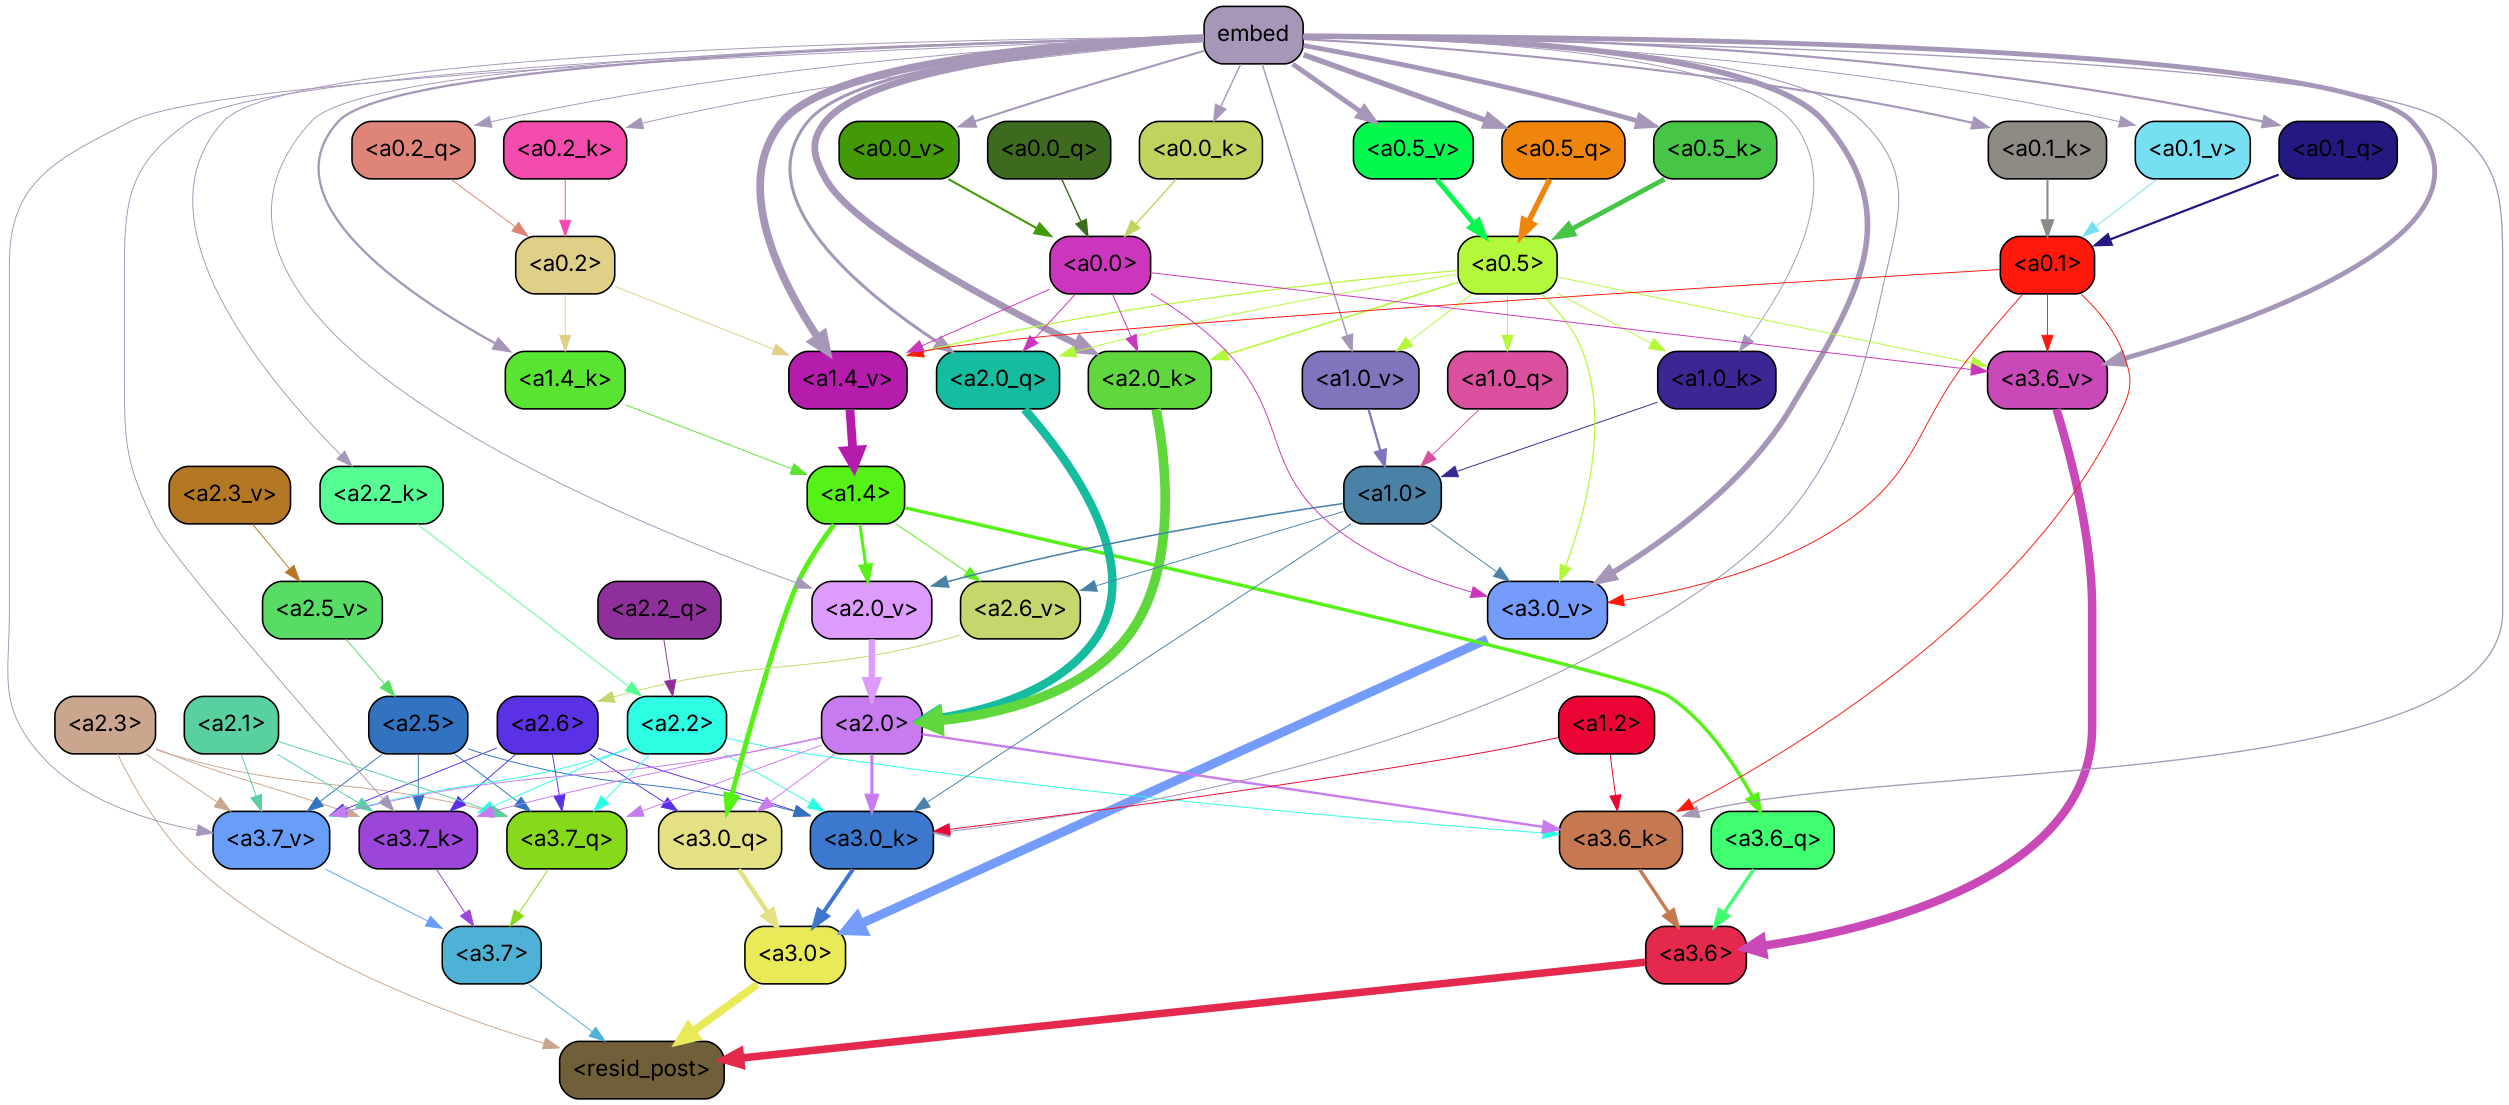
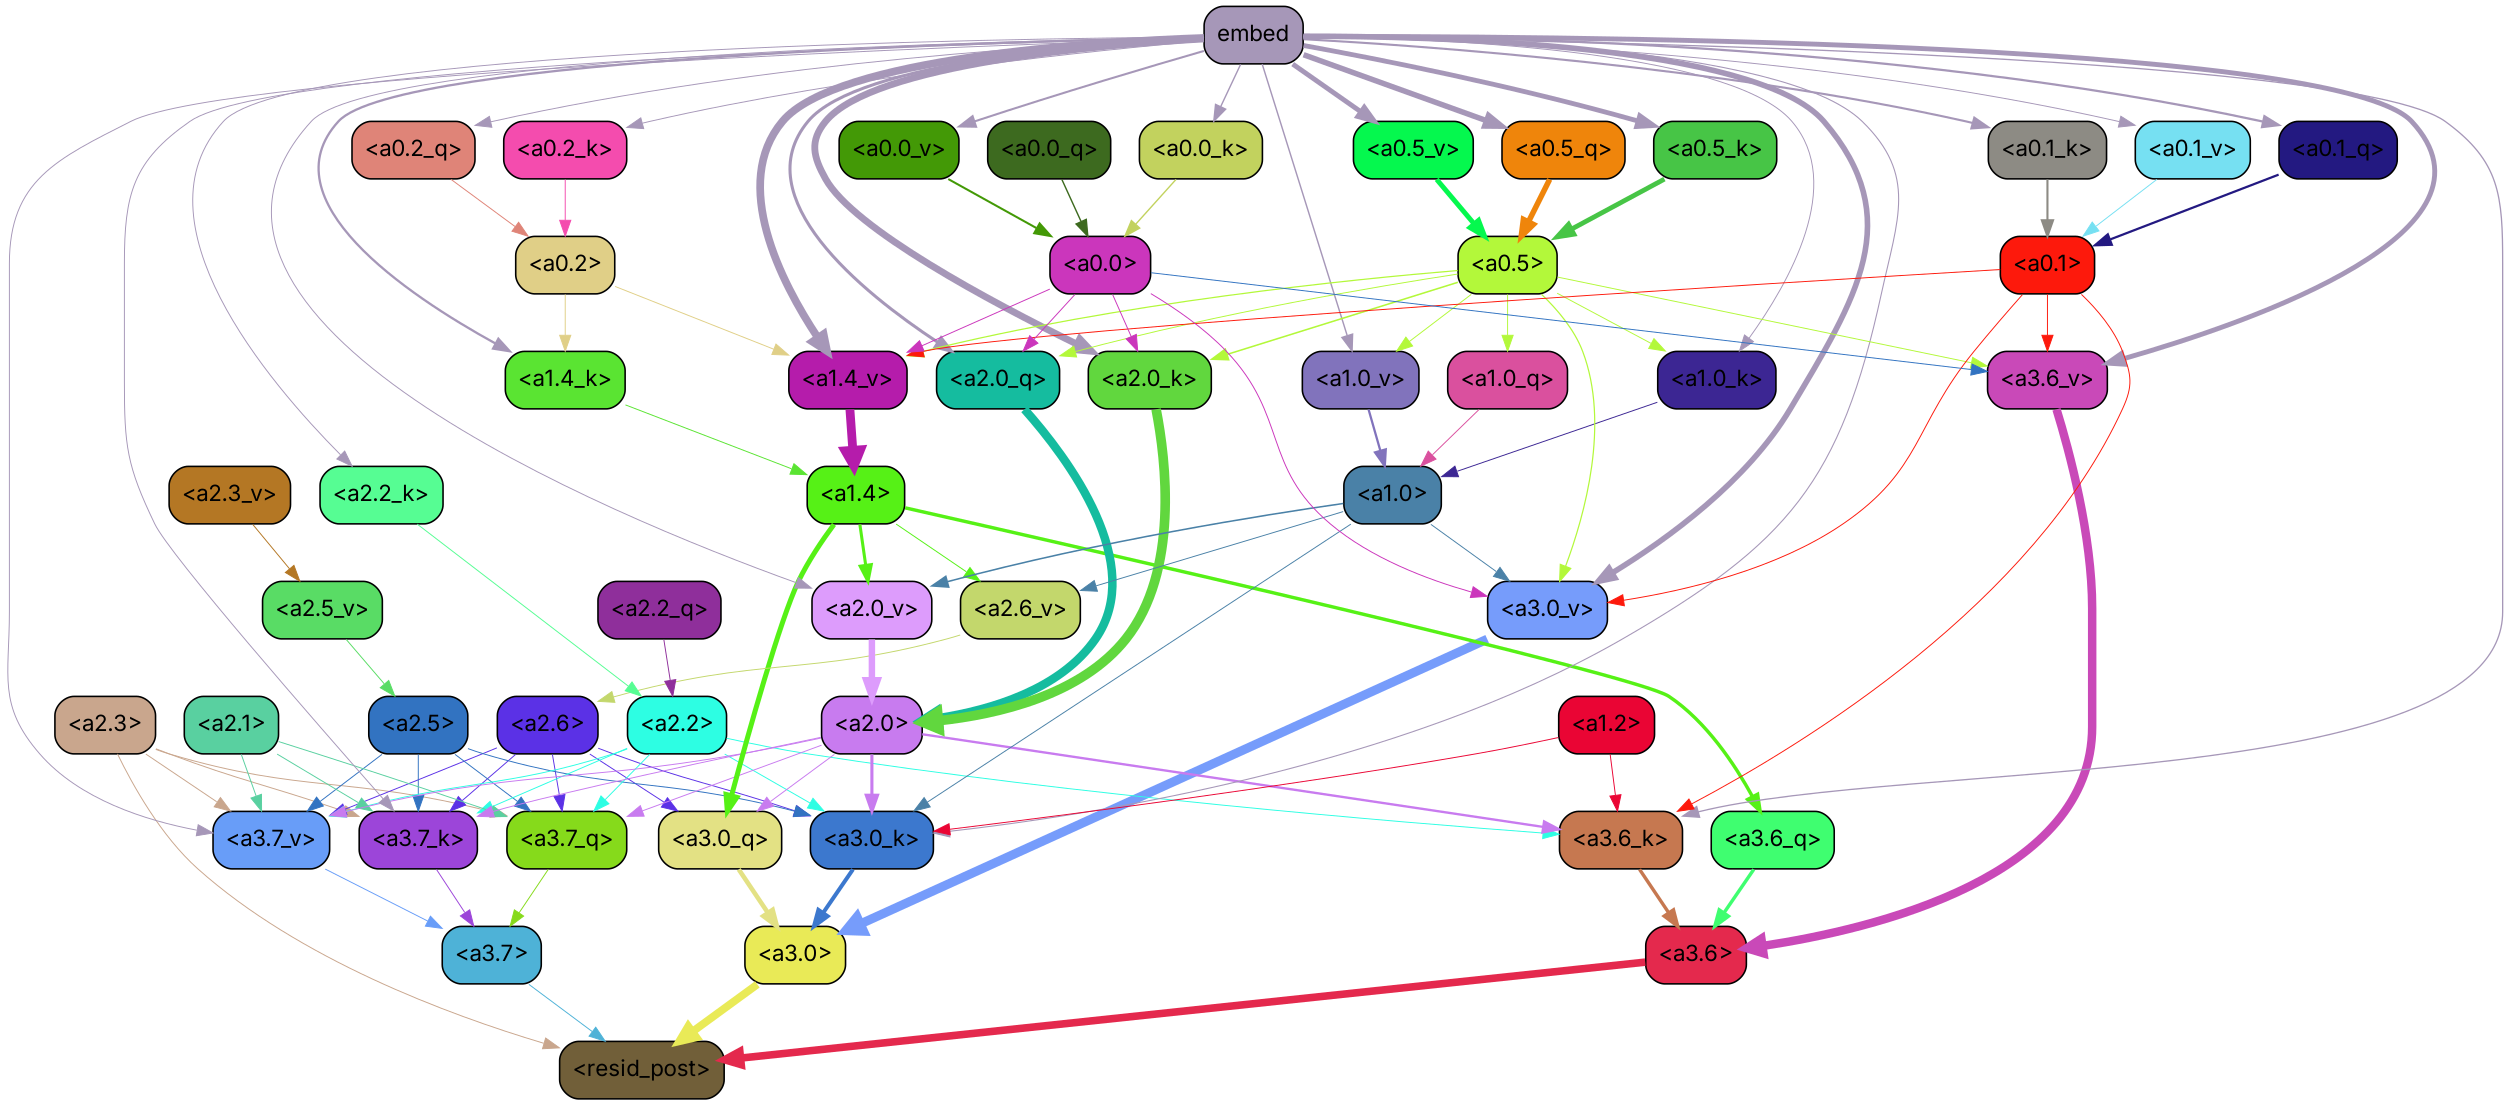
  strict digraph {
    fontname=Inter
    splines=true
    node [color=black fontname=Inter shape=box style="filled, rounded"]
    edge [color="#a697b8" fontname=Inter penwidth=0.6]
    "<a3.7>" [fillcolor="#4eb2d7"]
    "<resid_post>" [fillcolor="#715f39"]
    "<a3.6>" [fillcolor="#e4294d"]
    "<a3.0>" [fillcolor="#e9ea57"]
    "<a2.3>" [fillcolor="#c9a68d"]
    "<a3.7_q>" [fillcolor="#86da1b"]
    "<a3.7_k>" [fillcolor="#9c45d9"]
    "<a3.7_v>" [fillcolor="#689df8"]
    "<a3.6_q>" [fillcolor="#3ffe70"]
    "<a3.0_q>" [fillcolor="#e3e184"]
    "<a3.6_k>" [fillcolor="#c67850"]
    "<a3.0_k>" [fillcolor="#3c78ce"]
    "<a3.6_v>" [fillcolor="#c949b8"]
    "<a3.0_v>" [fillcolor="#769cfb"]
    "<a2.6>" [fillcolor="#5b31e6"]
    "<a2.5>" [fillcolor="#3273c1"]
    "<a2.2>" [fillcolor="#2dfee3"]
    "<a2.1>" [fillcolor="#59d0a0"]
    "<a2.0>" [fillcolor="#c87bef"]
    "<a1.4>" [fillcolor="#56f116"]
    "<a2.6_v>" [fillcolor="#c3d76c"]
    "<a2.0_v>" [fillcolor="#dd9cfc"]
    embed [fillcolor="#a697b8"]
    "<a2.0_q>" [fillcolor="#15bc9f"]
    "<a2.2_k>" [fillcolor="#56fd93"]
    "<a2.0_k>" [fillcolor="#61d73e"]
    "<a1.4_k>" [fillcolor="#5ae432"]
    "<a1.0_k>" [fillcolor="#3c2693"]
    "<a1.4_v>" [fillcolor="#b51cab"]
    "<a1.0_v>" [fillcolor="#8173bc"]
    "<a0.5_q>" [fillcolor="#ef850b"]
    "<a0.2_q>" [fillcolor="#df8478"]
    "<a0.1_q>" [fillcolor="#231981"]
    "<a0.5_k>" [fillcolor="#47c546"]
    "<a0.2_k>" [fillcolor="#f44cae"]
    "<a0.1_k>" [fillcolor="#8d8b84"]
    "<a0.0_k>" [fillcolor="#c2d25e"]
    "<a0.5_v>" [fillcolor="#05f84e"]
    "<a0.1_v>" [fillcolor="#76e0f2"]
    "<a0.0_v>" [fillcolor="#439906"]
    "<a1.0>" [fillcolor="#4a81a7"]
    "<a0.5>" [fillcolor="#b3f83a"]
    "<a0.2>" [fillcolor="#e0cf87"]
    "<a0.1>" [fillcolor="#fd190c"]
    "<a0.0>" [fillcolor="#cb36bc"]
    "<a1.2>" [fillcolor="#ea0534"]
    "<a1.0_q>" [fillcolor="#da509e"]
    "<a2.2_q>" [fillcolor="#8f2f9b"]
    "<a2.5_v>" [fillcolor="#59dc65"]
    "<a2.3_v>" [fillcolor="#b47724"]
    "<a0.0_q>" [fillcolor="#3d6a1f"]
    "<a3.7>" -> "<resid_post>" [color="#4eb2d7"]
    "<a3.6>" -> "<resid_post>" [color="#e4294d" penwidth=4.7534414529800415]
    "<a3.0>" -> "<resid_post>" [color="#e9ea57" penwidth=4.898576855659485]
    "<a2.3>" -> "<resid_post>" [color="#c9a68d"]
    "<a2.3>" -> "<a3.7_q>" [color="#c9a68d"]
    "<a2.3>" -> "<a3.7_k>" [color="#c9a68d"]
    "<a2.3>" -> "<a3.7_v>" [color="#c9a68d"]
    "<a3.7_q>" -> "<a3.7>" [color="#86da1b"]
    "<a3.7_k>" -> "<a3.7>" [color="#9c45d9"]
    "<a3.7_v>" -> "<a3.7>" [color="#689df8"]
    "<a3.6_q>" -> "<a3.6>" [color="#3ffe70" penwidth=2.160832464694977]
    "<a3.0_q>" -> "<a3.0>" [color="#e3e184" penwidth=2.870753765106201]
    "<a3.6_k>" -> "<a3.6>" [color="#c67850" penwidth=2.13908451795578]
    "<a3.0_k>" -> "<a3.0>" [color="#3c78ce" penwidth=2.520303964614868]
    "<a3.6_v>" -> "<a3.6>" [color="#c949b8" penwidth=5.297133803367615]
    "<a3.0_v>" -> "<a3.0>" [color="#769cfb" penwidth=5.680712580680847]
    "<a2.6>" -> "<a3.7_q>" [color="#5b31e6"]
    "<a2.6>" -> "<a3.7_k>" [color="#5b31e6"]
    "<a2.6>" -> "<a3.7_v>" [color="#5b31e6"]
    "<a2.6>" -> "<a3.0_q>" [color="#5b31e6"]
    "<a2.6>" -> "<a3.0_k>" [color="#5b31e6"]
    "<a2.5>" -> "<a3.7_q>" [color="#3273c1"]
    "<a2.5>" -> "<a3.7_k>" [color="#3273c1"]
    "<a2.5>" -> "<a3.7_v>" [color="#3273c1"]
    "<a2.5>" -> "<a3.0_k>" [color="#3273c1"]
    "<a2.2>" -> "<a3.7_q>" [color="#2dfee3"]
    "<a2.2>" -> "<a3.7_k>" [color="#2dfee3"]
    "<a2.2>" -> "<a3.7_v>" [color="#2dfee3"]
    "<a2.2>" -> "<a3.6_k>" [color="#2dfee3"]
    "<a2.2>" -> "<a3.0_k>" [color="#2dfee3"]
    "<a2.1>" -> "<a3.7_q>" [color="#59d0a0"]
    "<a2.1>" -> "<a3.7_k>" [color="#59d0a0"]
    "<a2.1>" -> "<a3.7_v>" [color="#59d0a0"]
    "<a2.0>" -> "<a3.7_q>" [color="#c87bef"]
    "<a2.0>" -> "<a3.7_k>" [color="#c87bef"]
    "<a2.0>" -> "<a3.7_v>" [color="#c87bef"]
    "<a2.0>" -> "<a3.0_q>" [color="#c87bef"]
    "<a2.0>" -> "<a3.6_k>" [color="#c87bef" penwidth=1.4807794839143753]
    "<a2.0>" -> "<a3.0_k>" [color="#c87bef" penwidth=1.9436544477939606]
    "<a1.4>" -> "<a3.6_q>" [color="#56f116" penwidth=2.1635248363018036]
    "<a1.4>" -> "<a3.0_q>" [color="#56f116" penwidth=3.1362746953964233]
    "<a1.4>" -> "<a2.6_v>" [color="#56f116"]
    "<a1.4>" -> "<a2.0_v>" [color="#56f116" penwidth=1.9271827340126038]
    "<a2.6_v>" -> "<a2.6>" [color="#c3d76c"]
    "<a2.0_v>" -> "<a2.0>" [color="#dd9cfc" penwidth=4.041402816772461]
    embed -> "<a3.7_k>"
    embed -> "<a3.7_v>"
    embed -> "<a3.6_k>" [penwidth=0.8202246725559235]
    embed -> "<a3.0_k>" [penwidth=0.6771316379308701]
    embed -> "<a3.6_v>" [penwidth=3.067279100418091]
    embed -> "<a3.0_v>" [penwidth=3.5202720761299133]
    embed -> "<a2.0_v>"
    embed -> "<a2.0_q>" [penwidth=1.9194039106369019]
    embed -> "<a2.2_k>"
    embed -> "<a2.0_k>" [penwidth=4.28515887260437]
    embed -> "<a1.4_k>" [penwidth=1.441945195198059]
    embed -> "<a1.0_k>"
    embed -> "<a1.4_v>" [penwidth=4.830149412155151]
    embed -> "<a1.0_v>" [penwidth=0.8981428295373917]
    embed -> "<a0.5_q>" [penwidth=3.470321297645569]
    embed -> "<a0.2_q>"
    embed -> "<a0.1_q>" [penwidth=1.4035752415657043]
    embed -> "<a0.5_k>" [penwidth=3.0170571208000183]
    embed -> "<a0.2_k>"
    embed -> "<a0.1_k>" [penwidth=1.3217520713806152]
    embed -> "<a0.0_k>" [penwidth=0.8782142400741577]
    embed -> "<a0.5_v>" [penwidth=3.074461340904236]
    embed -> "<a0.1_v>"
    embed -> "<a0.0_v>" [penwidth=1.2872365713119507]
    "<a2.0_q>" -> "<a2.0>" [color="#15bc9f" penwidth=5.313405752182007]
    "<a2.2_k>" -> "<a2.2>" [color="#56fd93"]
    "<a2.0_k>" -> "<a2.0>" [color="#61d73e" penwidth=6.029795527458191]
    "<a1.4_k>" -> "<a1.4>" [color="#5ae432"]
    "<a1.0_k>" -> "<a1.0>" [color="#3c2693"]
    "<a1.4_v>" -> "<a1.4>" [color="#b51cab" penwidth=5.515027642250061]
    "<a1.0_v>" -> "<a1.0>" [color="#8173bc" penwidth=1.4252789914608002]
    "<a0.5_q>" -> "<a0.5>" [color="#ef850b" penwidth=3.470327615737915]
    "<a0.2_q>" -> "<a0.2>" [color="#df8478"]
    "<a0.1_q>" -> "<a0.1>" [color="#231981" penwidth=1.4035804867744446]
    "<a0.5_k>" -> "<a0.5>" [color="#47c546" penwidth=3.017053723335266]
    "<a0.2_k>" -> "<a0.2>" [color="#f44cae"]
    "<a0.1_k>" -> "<a0.1>" [color="#8d8b84" penwidth=1.3217589855194092]
    "<a0.0_k>" -> "<a0.0>" [color="#c2d25e" penwidth=0.8782260417938232]
    "<a0.5_v>" -> "<a0.5>" [color="#05f84e" penwidth=3.088594377040863]
    "<a0.1_v>" -> "<a0.1>" [color="#76e0f2"]
    "<a0.0_v>" -> "<a0.0>" [color="#439906" penwidth=1.2872320413589478]
    "<a1.0>" -> "<a3.0_k>" [color="#4a81a7"]
    "<a1.0>" -> "<a3.0_v>" [color="#4a81a7"]
    "<a1.0>" -> "<a2.6_v>" [color="#4a81a7"]
    "<a1.0>" -> "<a2.0_v>" [color="#4a81a7" penwidth=0.9754131138324738]
    "<a0.5>" -> "<a3.6_v>" [color="#b3f83a"]
    "<a0.5>" -> "<a3.0_v>" [color="#b3f83a" penwidth=0.764040544629097]
    "<a0.5>" -> "<a2.0_q>" [color="#b3f83a"]
    "<a0.5>" -> "<a2.0_k>" [color="#b3f83a" penwidth=0.9763890504837036]
    "<a0.5>" -> "<a1.0_k>" [color="#b3f83a"]
    "<a0.5>" -> "<a1.4_v>" [color="#b3f83a" penwidth=0.7723740935325623]
    "<a0.5>" -> "<a1.0_v>" [color="#b3f83a"]
    "<a0.5>" -> "<a1.0_q>" [color="#b3f83a"]
    "<a0.2>" -> "<a1.4_k>" [color="#e0cf87"]
    "<a0.2>" -> "<a1.4_v>" [color="#e0cf87"]
    "<a0.1>" -> "<a3.6_k>" [color="#fd190c"]
    "<a0.1>" -> "<a3.6_v>" [color="#fd190c"]
    "<a0.1>" -> "<a3.0_v>" [color="#fd190c"]
    "<a0.1>" -> "<a1.4_v>" [color="#fd190c"]
-   "<a0.0>" -> "<a3.6_v>" [color="#cb36bc"]
+   "<a0.0>" -> "<a3.6_v>" [color="#3273c1"]
    "<a0.0>" -> "<a3.0_v>" [color="#cb36bc"]
    "<a0.0>" -> "<a2.0_q>" [color="#cb36bc"]
    "<a0.0>" -> "<a2.0_k>" [color="#cb36bc"]
    "<a0.0>" -> "<a1.4_v>" [color="#cb36bc"]
    "<a1.2>" -> "<a3.6_k>" [color="#ea0534"]
    "<a1.2>" -> "<a3.0_k>" [color="#ea0534"]
    "<a1.0_q>" -> "<a1.0>" [color="#da509e"]
    "<a2.2_q>" -> "<a2.2>" [color="#8f2f9b"]
    "<a2.5_v>" -> "<a2.5>" [color="#59dc65"]
    "<a2.3_v>" -> "<a2.5_v>" [color="#b47724"]
    "<a0.0_q>" -> "<a0.0>" [color="#3d6a1f" penwidth=0.8884857892990112]
  }
